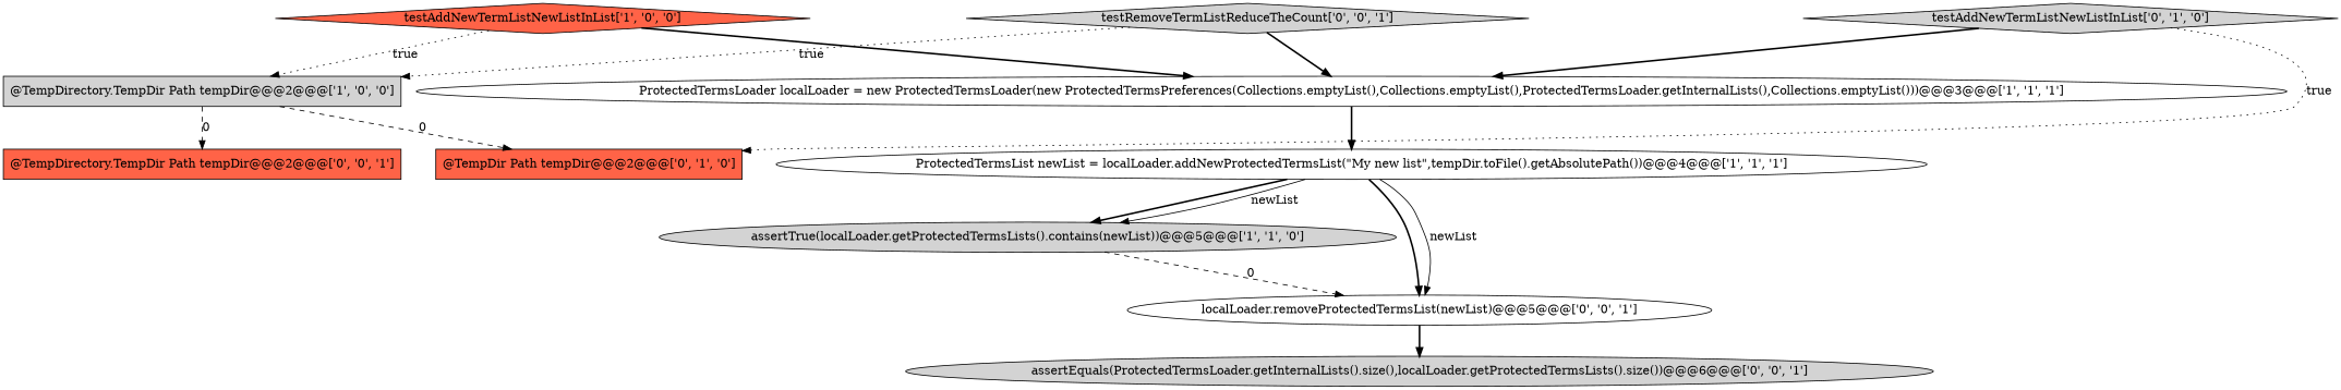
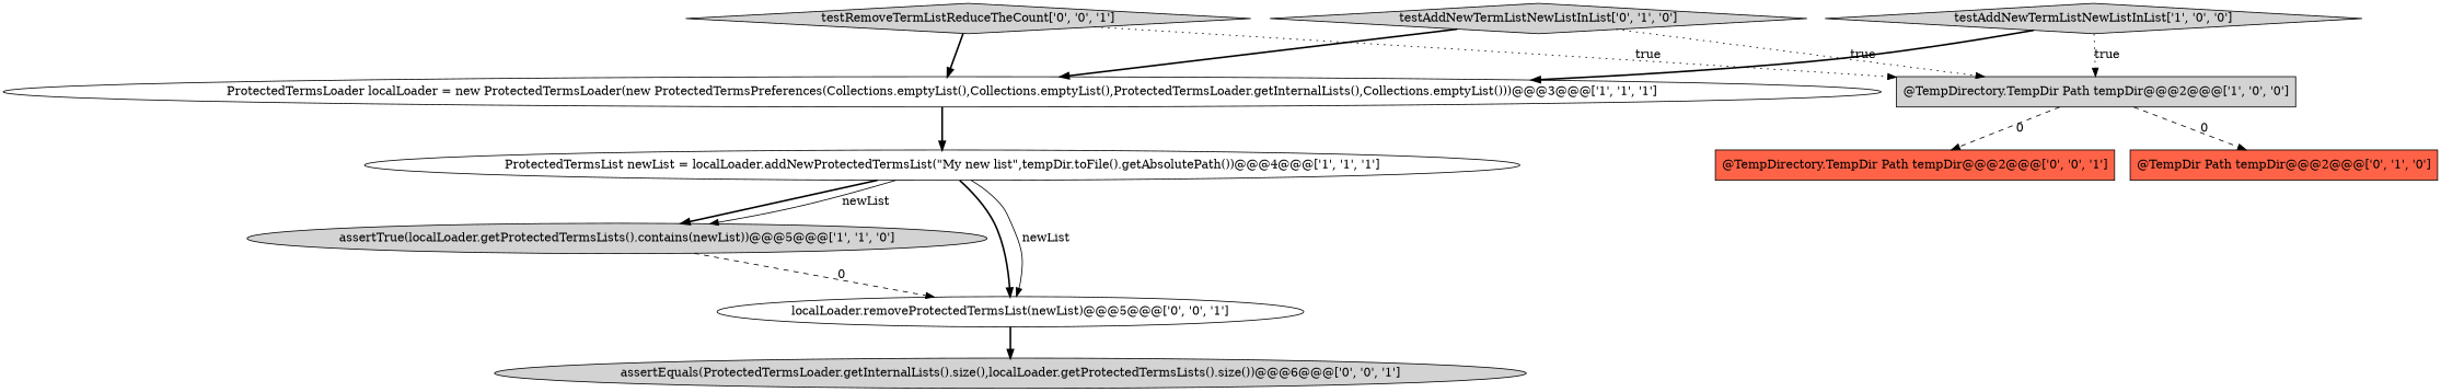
  digraph {
    node [fillcolor=lightgray shape=ellipse style=filled]
    edge [style=bold]
    n1 [label="@TempDirectory.TempDir Path tempDir@@@2@@@['1', '0', '0']" shape=box]
    n2 [fillcolor=tomato label="@TempDir Path tempDir@@@2@@@['0', '1', '0']" shape=box]
    n3 [fillcolor=tomato label="@TempDirectory.TempDir Path tempDir@@@2@@@['0', '0', '1']" shape=box]
    n4 [label="assertTrue(localLoader.getProtectedTermsLists().contains(newList))@@@5@@@['1', '1', '0']"]
    n5 [fillcolor=white label="localLoader.removeProtectedTermsList(newList)@@@5@@@['0', '0', '1']"]
    n6 [label="assertEquals(ProtectedTermsLoader.getInternalLists().size(),localLoader.getProtectedTermsLists().size())@@@6@@@['0', '0', '1']"]
    n7 [fillcolor=white label="ProtectedTermsList newList = localLoader.addNewProtectedTermsList(\"My new list\",tempDir.toFile().getAbsolutePath())@@@4@@@['1', '1', '1']"]
    n8 [label="testRemoveTermListReduceTheCount['0', '0', '1']" shape=diamond]
    n9 [fillcolor=white label="ProtectedTermsLoader localLoader = new ProtectedTermsLoader(new ProtectedTermsPreferences(Collections.emptyList(),Collections.emptyList(),ProtectedTermsLoader.getInternalLists(),Collections.emptyList()))@@@3@@@['1', '1', '1']"]
-   n10 [fillcolor=tomato label="testAddNewTermListNewListInList['1', '0', '0']" shape=diamond]
+   n10 [label="testAddNewTermListNewListInList['1', '0', '0']" shape=diamond]
    n11 [label="testAddNewTermListNewListInList['0', '1', '0']" shape=diamond]
    n1 -> n2 [label=0 style=dashed]
    n1 -> n3 [label=0 style=dashed]
    n4 -> n5 [label=0 style=dashed]
    n5 -> n6
    n7 -> n4
    n7 -> n4 [label=newList style=solid]
    n7 -> n5
    n7 -> n5 [label=newList style=solid]
    n8 -> n1 [label=true style=dotted]
    n8 -> n9
    n9 -> n7
    n10 -> n1 [label=true style=dotted]
    n10 -> n9
-   n11 -> n2 [label=true style=dotted]
+   n11 -> n1 [label=true style=dotted]
    n11 -> n9
  }
